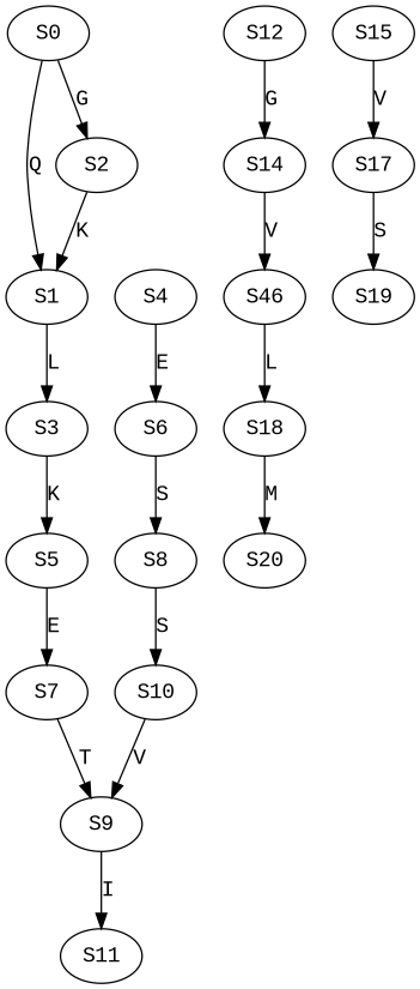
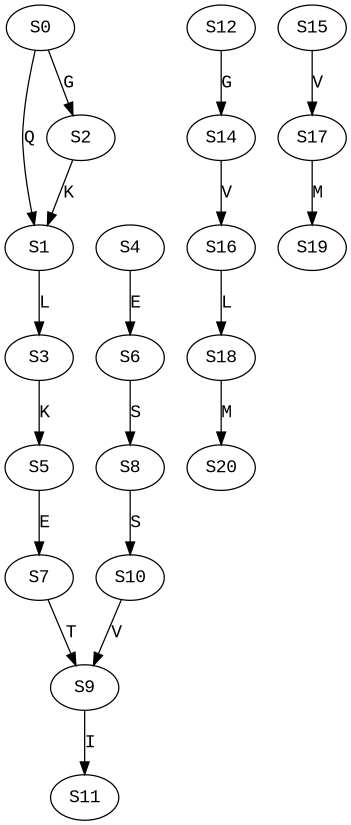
  strict digraph {
    fontname="Liberation Mono"
    node [fontname="Liberation Mono"]
    edge [fontname="Liberation Mono"]
    S0
    S1
    S2
    S3
    S5
    S4
    S6
    S7
    S8
    S9
    S10
    S11
    S12
    S14
-   S16 [label=S46]
+   S16
    S15
    S17
    S18
    S19
    S20
    S0 -> S1 [label=Q]
    S0 -> S2 [label=G]
    S1 -> S3 [label=L]
    S2 -> S1 [label=K]
    S3 -> S5 [label=K]
    S5 -> S7 [label=E]
    S4 -> S6 [label=E]
    S6 -> S8 [label=S]
    S7 -> S9 [label=T]
    S8 -> S10 [label=S]
    S9 -> S11 [label=I]
    S10 -> S9 [label=V]
    S12 -> S14 [label=G]
    S14 -> S16 [label=V]
    S16 -> S18 [label=L]
    S15 -> S17 [label=V]
-   S17 -> S19 [label=S]
+   S17 -> S19 [label=M]
    S18 -> S20 [label=M]
  }
